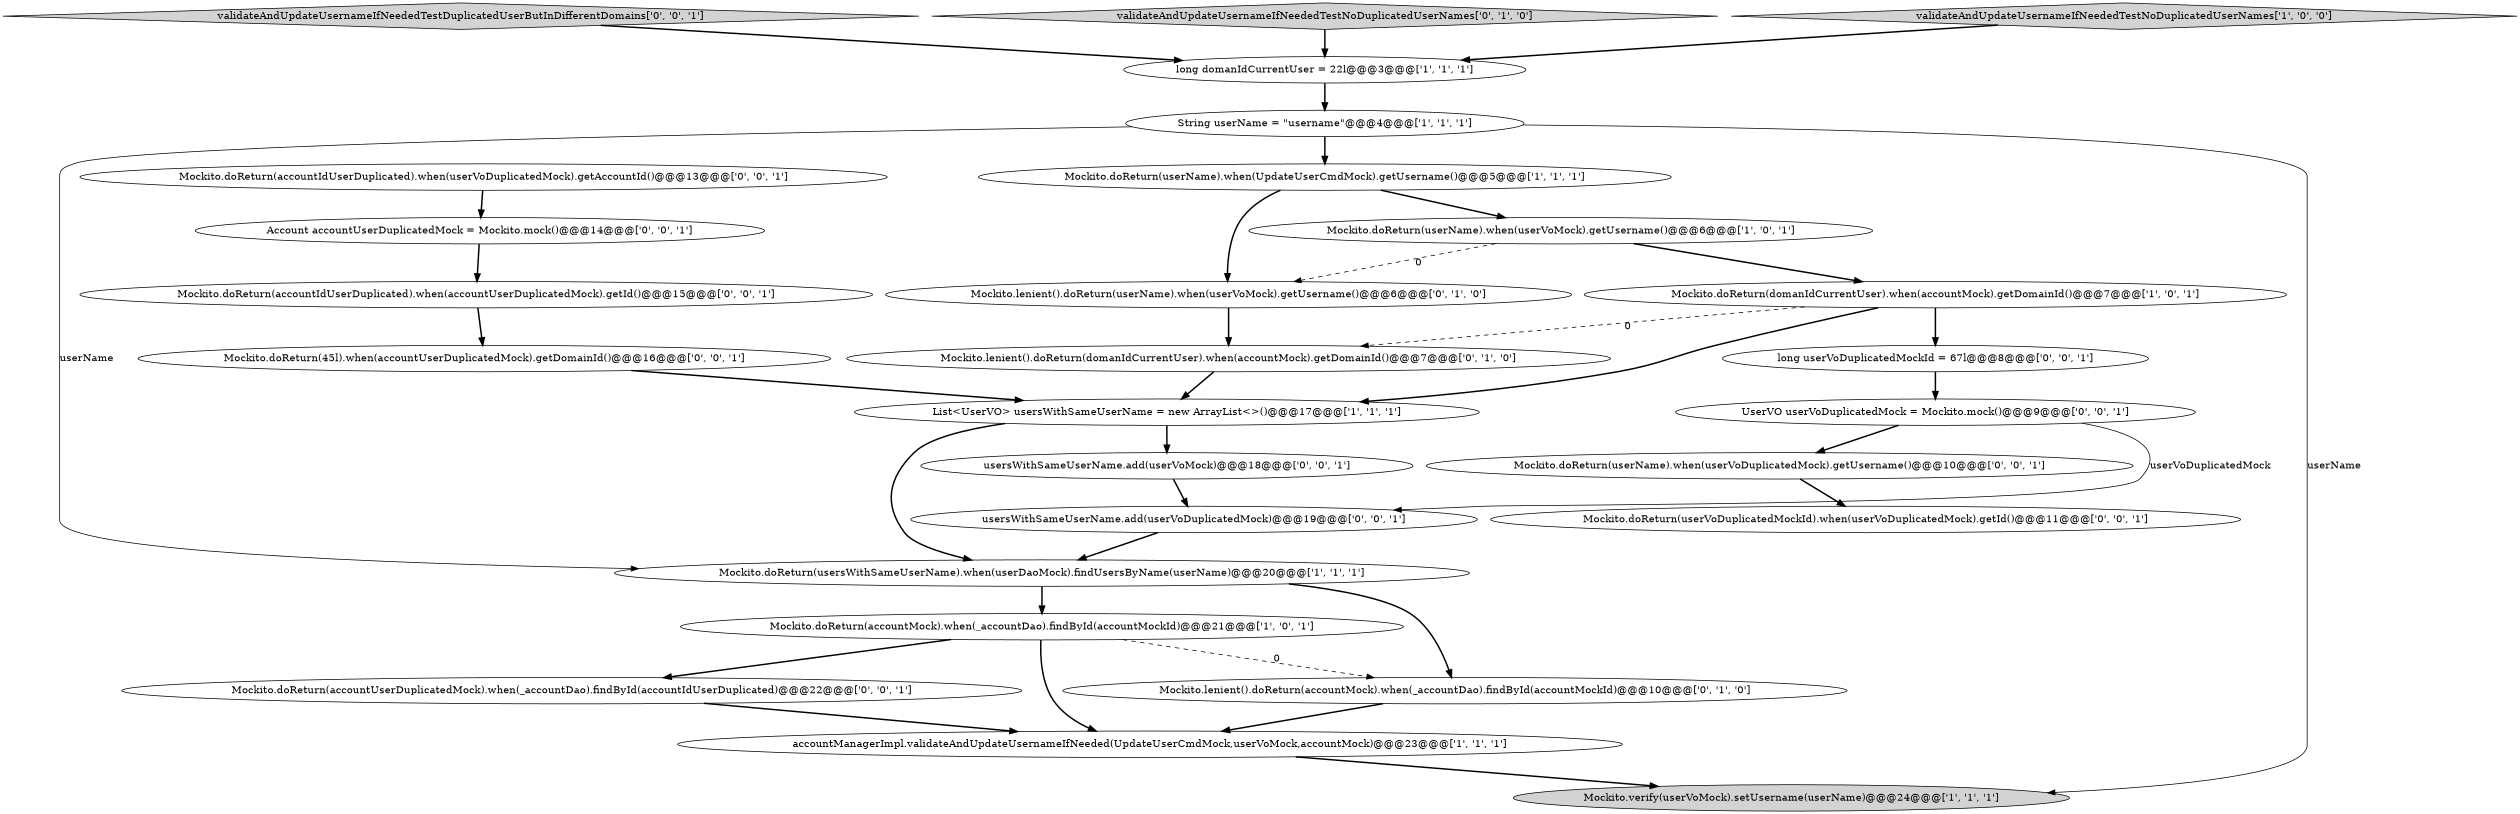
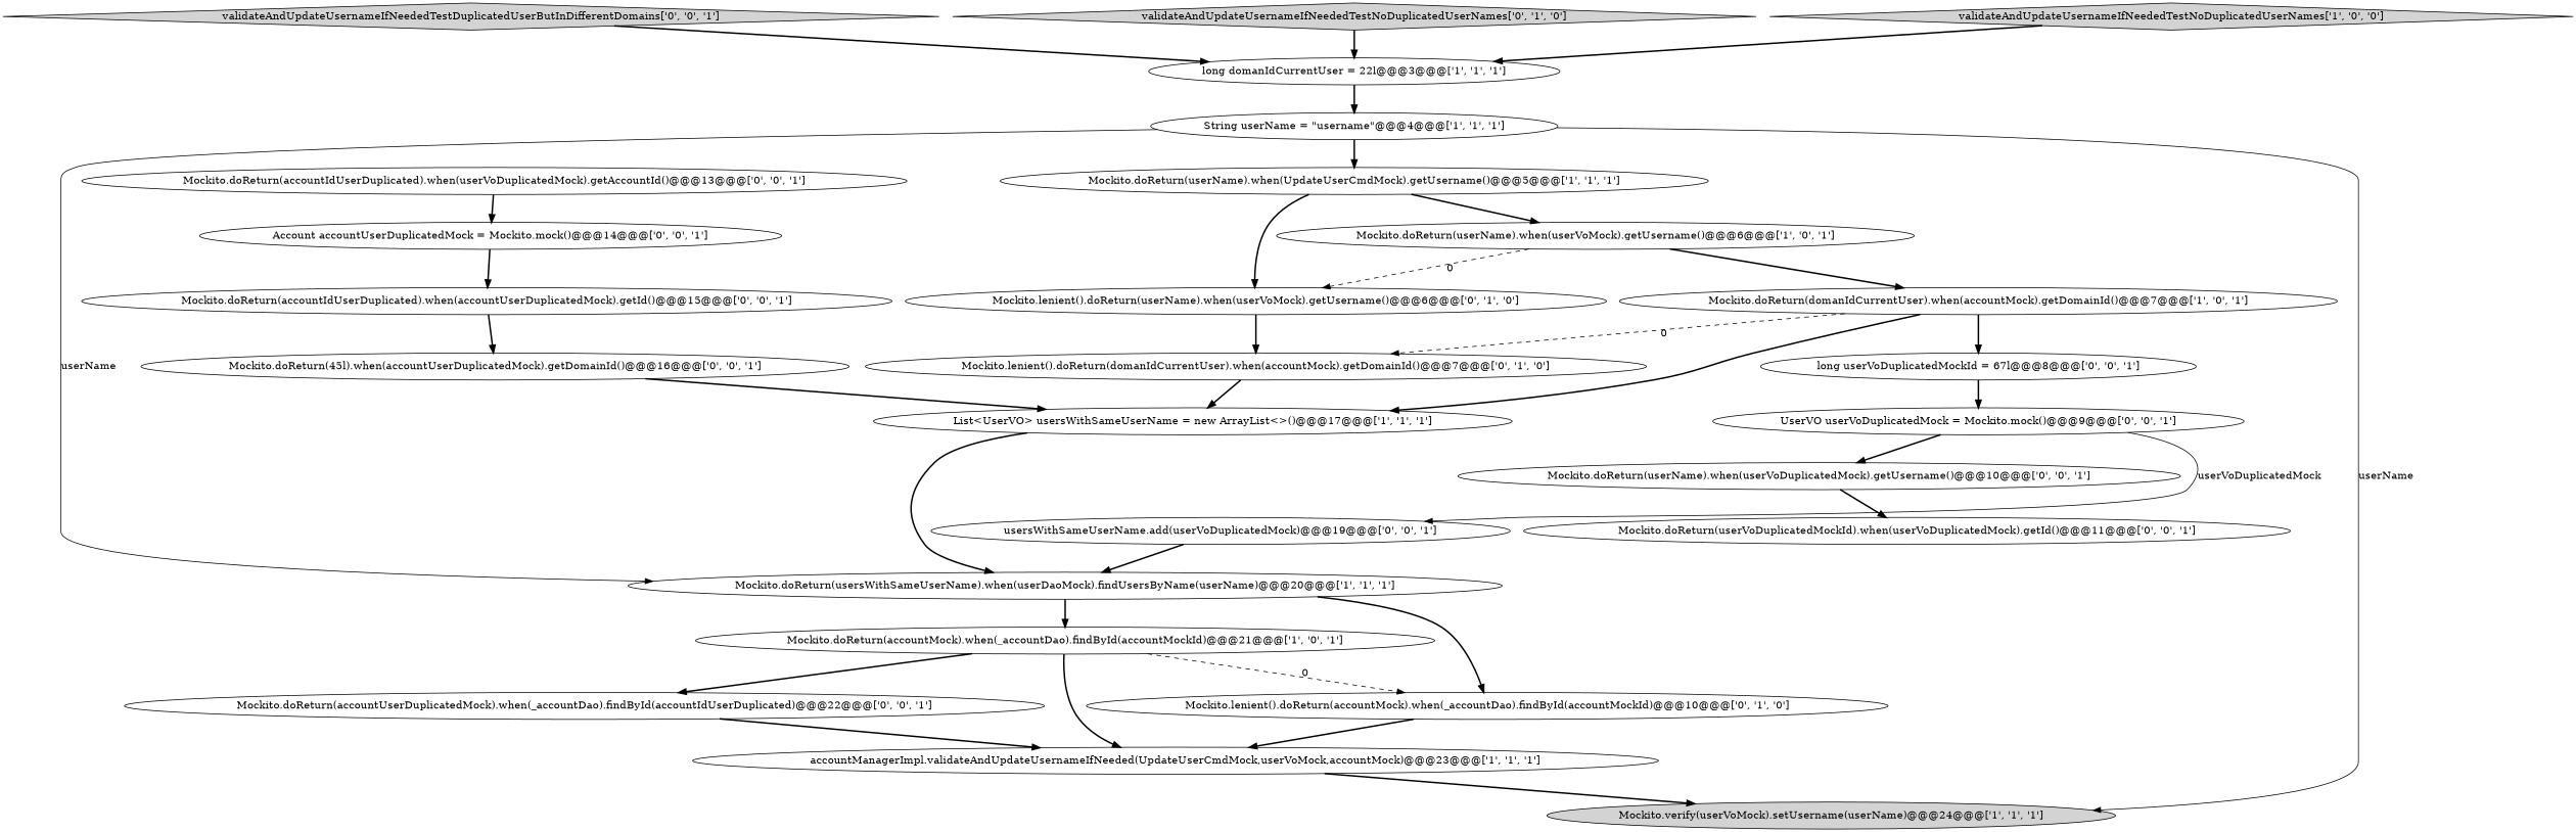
  digraph {
    node [fillcolor=white shape=ellipse style=filled]
    edge [style=bold]
    n1 [label="Mockito.doReturn(accountUserDuplicatedMock).when(_accountDao).findById(accountIdUserDuplicated)@@@22@@@['0', '0', '1']"]
    n2 [label="accountManagerImpl.validateAndUpdateUsernameIfNeeded(UpdateUserCmdMock,userVoMock,accountMock)@@@23@@@['1', '1', '1']"]
    n3 [fillcolor=lightgray label="Mockito.verify(userVoMock).setUsername(userName)@@@24@@@['1', '1', '1']"]
    n4 [label="Mockito.doReturn(accountIdUserDuplicated).when(userVoDuplicatedMock).getAccountId()@@@13@@@['0', '0', '1']"]
    n5 [label="Account accountUserDuplicatedMock = Mockito.mock()@@@14@@@['0', '0', '1']"]
    n6 [label="Mockito.doReturn(accountIdUserDuplicated).when(accountUserDuplicatedMock).getId()@@@15@@@['0', '0', '1']"]
    n7 [label="Mockito.lenient().doReturn(domanIdCurrentUser).when(accountMock).getDomainId()@@@7@@@['0', '1', '0']"]
    n8 [label="List<UserVO> usersWithSameUserName = new ArrayList<>()@@@17@@@['1', '1', '1']"]
    n9 [label="Mockito.doReturn(usersWithSameUserName).when(userDaoMock).findUsersByName(userName)@@@20@@@['1', '1', '1']"]
-   n10 [label="usersWithSameUserName.add(userVoMock)@@@18@@@['0', '0', '1']"]
    n11 [label="Mockito.lenient().doReturn(userName).when(userVoMock).getUsername()@@@6@@@['0', '1', '0']"]
    n12 [fillcolor=lightgray label="validateAndUpdateUsernameIfNeededTestDuplicatedUserButInDifferentDomains['0', '0', '1']" shape=diamond]
    n13 [label="long domanIdCurrentUser = 22l@@@3@@@['1', '1', '1']"]
    n14 [label="String userName = \"username\"@@@4@@@['1', '1', '1']"]
    n15 [fillcolor=lightgray label="validateAndUpdateUsernameIfNeededTestNoDuplicatedUserNames['0', '1', '0']" shape=diamond]
    n16 [label="long userVoDuplicatedMockId = 67l@@@8@@@['0', '0', '1']"]
    n17 [label="UserVO userVoDuplicatedMock = Mockito.mock()@@@9@@@['0', '0', '1']"]
    n18 [label="usersWithSameUserName.add(userVoDuplicatedMock)@@@19@@@['0', '0', '1']"]
    n19 [label="Mockito.doReturn(userName).when(userVoDuplicatedMock).getUsername()@@@10@@@['0', '0', '1']"]
    n20 [label="Mockito.doReturn(domanIdCurrentUser).when(accountMock).getDomainId()@@@7@@@['1', '0', '1']"]
    n21 [label="Mockito.doReturn(45l).when(accountUserDuplicatedMock).getDomainId()@@@16@@@['0', '0', '1']"]
    n22 [label="Mockito.doReturn(accountMock).when(_accountDao).findById(accountMockId)@@@21@@@['1', '0', '1']"]
    n23 [label="Mockito.lenient().doReturn(accountMock).when(_accountDao).findById(accountMockId)@@@10@@@['0', '1', '0']"]
    n24 [label="Mockito.doReturn(userVoDuplicatedMockId).when(userVoDuplicatedMock).getId()@@@11@@@['0', '0', '1']"]
    n25 [label="Mockito.doReturn(userName).when(userVoMock).getUsername()@@@6@@@['1', '0', '1']"]
    n26 [label="Mockito.doReturn(userName).when(UpdateUserCmdMock).getUsername()@@@5@@@['1', '1', '1']"]
    n27 [fillcolor=lightgray label="validateAndUpdateUsernameIfNeededTestNoDuplicatedUserNames['1', '0', '0']" shape=diamond]
    n1 -> n2
    n2 -> n3
    n4 -> n5
    n5 -> n6
    n6 -> n21
    n7 -> n8
    n8 -> n9
-   n8 -> n10
    n9 -> n22
    n9 -> n23
-   n10 -> n18
    n11 -> n7
    n12 -> n13
    n13 -> n14
    n14 -> n3 [label=userName style=solid]
    n14 -> n9 [label=userName style=solid]
    n14 -> n26
    n15 -> n13
    n16 -> n17
    n17 -> n18 [label=userVoDuplicatedMock style=solid]
    n17 -> n19
    n18 -> n9
    n19 -> n24
    n20 -> n7 [label=0 style=dashed]
    n20 -> n8
    n20 -> n16
    n21 -> n8
    n22 -> n1
    n22 -> n2
    n22 -> n23 [label=0 style=dashed]
    n23 -> n2
    n25 -> n11 [label=0 style=dashed]
    n25 -> n20
    n26 -> n11
    n26 -> n25
    n27 -> n13
  }
